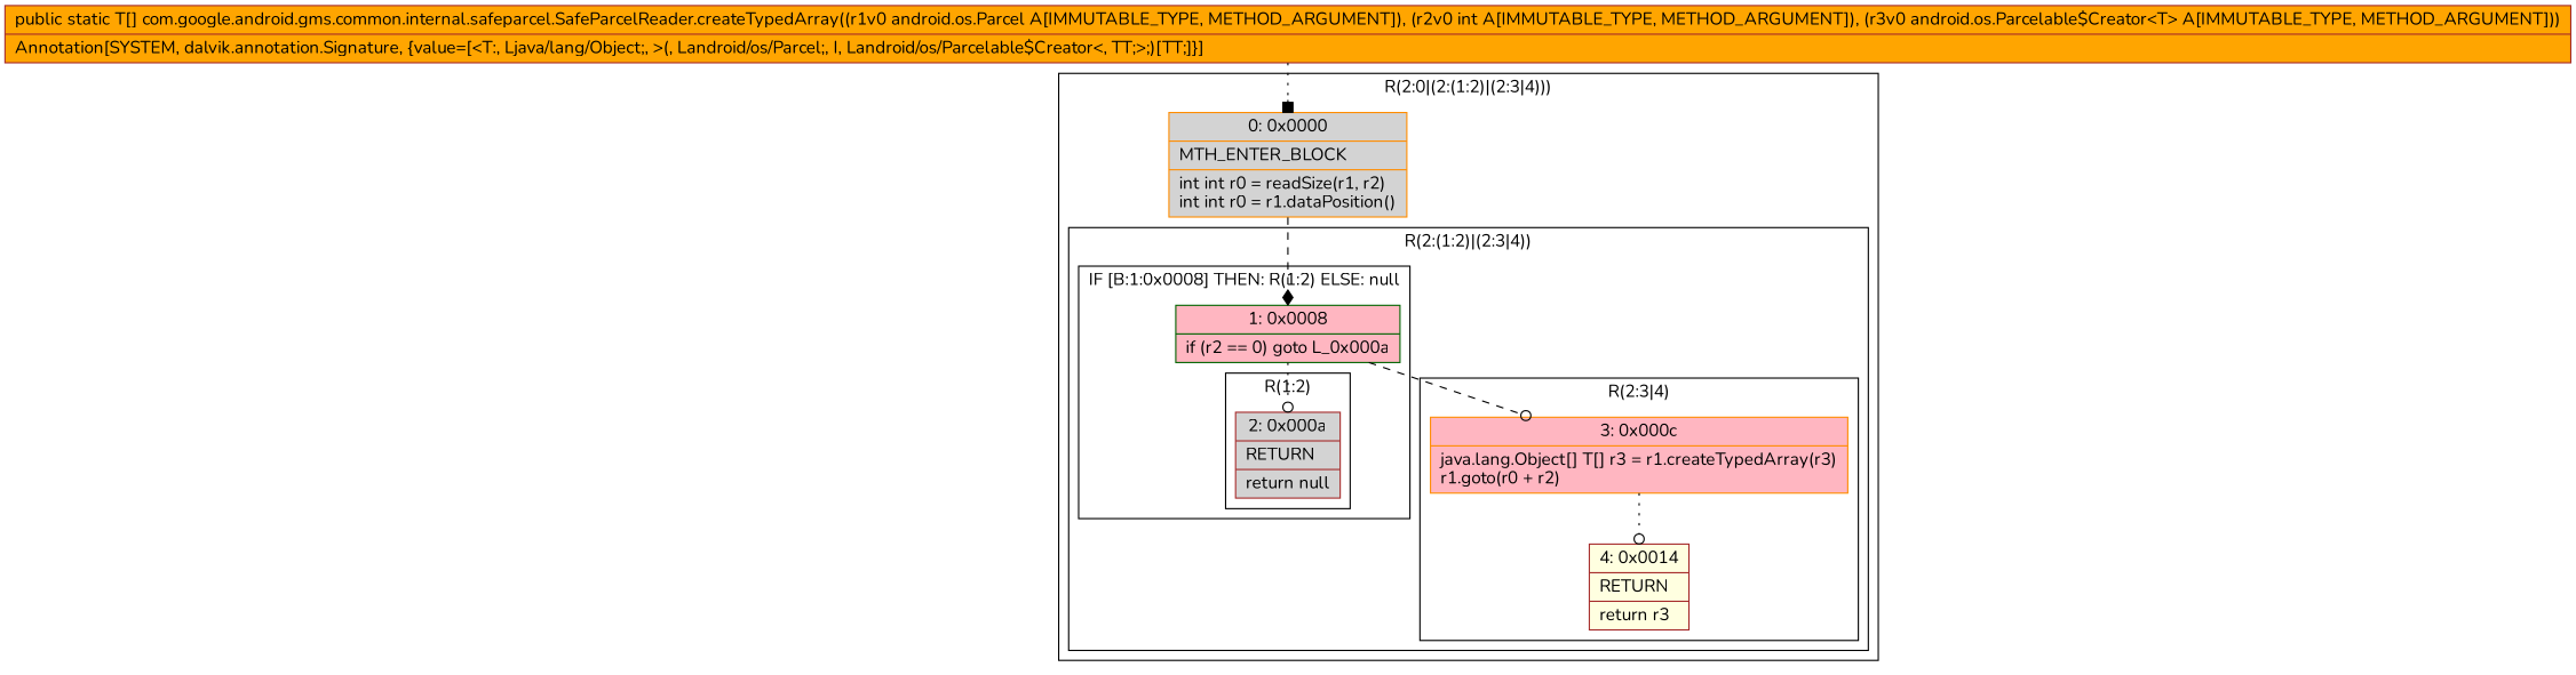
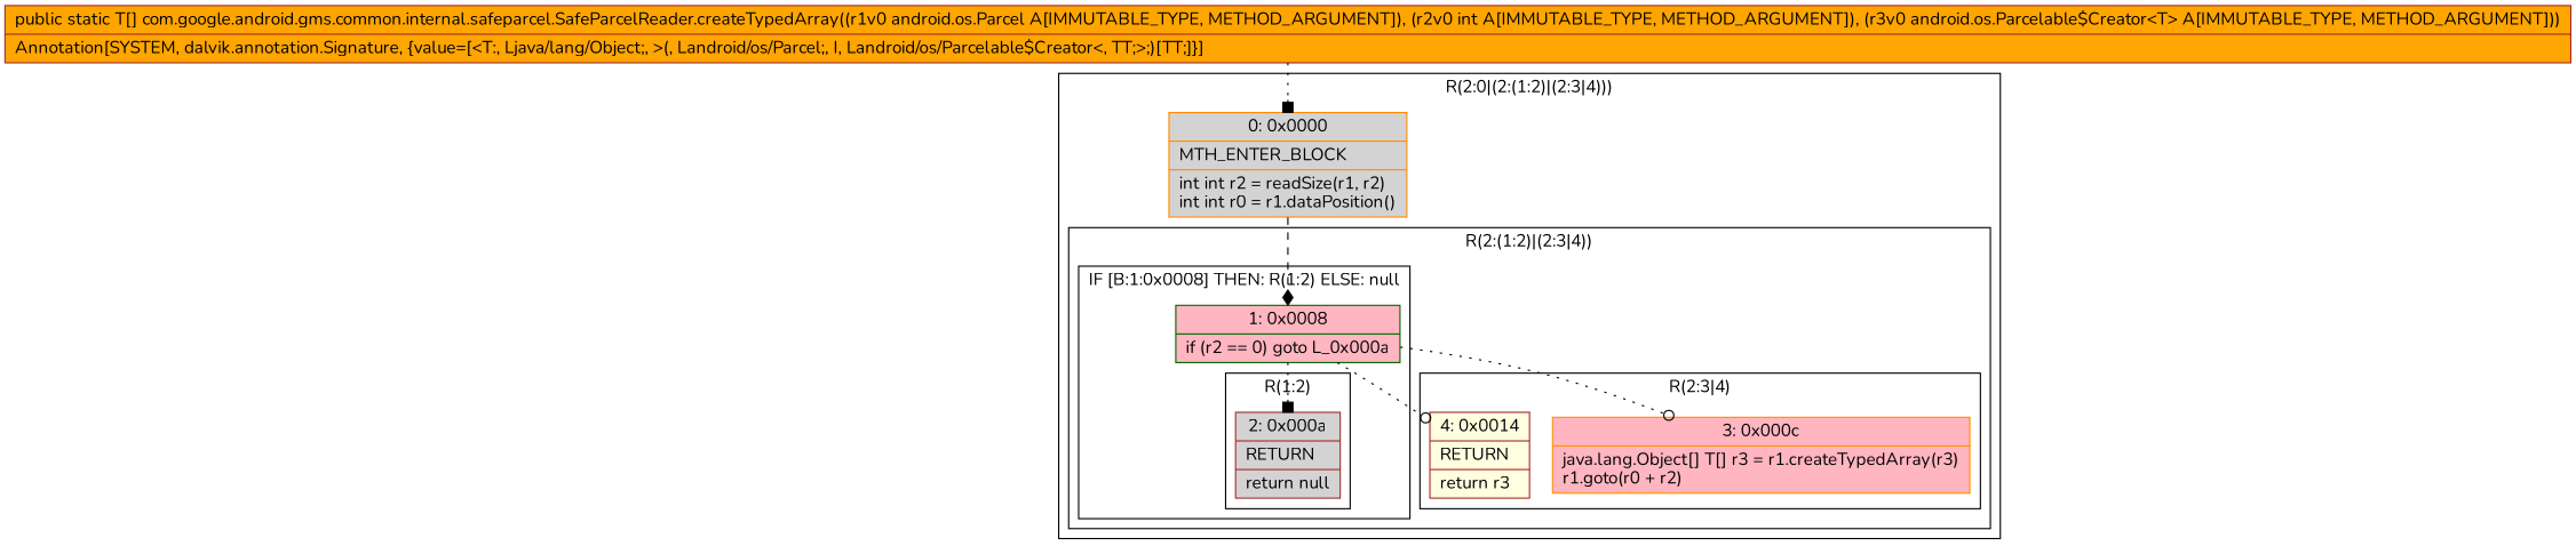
  digraph {
    fontname=Nunito
    node [color=brown fillcolor=lightgrey fontname=Nunito shape=record style=filled]
    edge [arrowhead=box fontname=Nunito style=dotted]
    n1 [label="{2\:\ 0x000a|RETURN\l|return null\l}"]
    n2 [color=darkgreen fillcolor=lightpink label="{1\:\ 0x0008|if (r2 == 0) goto L_0x000a\l}"]
    n3 [color=darkorange fillcolor=lightpink label="{3\:\ 0x000c|java.lang.Object[] T[] r3 = r1.createTypedArray(r3)\lr1.goto(r0 + r2)\l}"]
    n4 [fillcolor=lightyellow label="{4\:\ 0x0014|RETURN\l|return r3\l}"]
-   n5 [color=darkorange label="{0\:\ 0x0000|MTH_ENTER_BLOCK\l|int int r0 = readSize(r1, r2)\lint int r0 = r1.dataPosition()\l}"]
+   n5 [color=darkorange label="{0\:\ 0x0000|MTH_ENTER_BLOCK\l|int int r2 = readSize(r1, r2)\lint int r0 = r1.dataPosition()\l}"]
    n6 [fillcolor=orange label="{public static T[] com.google.android.gms.common.internal.safeparcel.SafeParcelReader.createTypedArray((r1v0 android.os.Parcel A[IMMUTABLE_TYPE, METHOD_ARGUMENT]), (r2v0 int A[IMMUTABLE_TYPE, METHOD_ARGUMENT]), (r3v0 android.os.Parcelable$Creator\<T\> A[IMMUTABLE_TYPE, METHOD_ARGUMENT]))  | Annotation[SYSTEM, dalvik.annotation.Signature, \{value=[\<T:, Ljava\/lang\/Object;, \>(, Landroid\/os\/Parcel;, I, Landroid\/os\/Parcelable$Creator\<, TT;\>;)[TT;]\}]\l}"]
    subgraph cluster_1 {
      label="R(2:0|(2:(1:2)|(2:3|4)))"
      n5
      subgraph cluster_2 {
        label="R(2:(1:2)|(2:3|4))"
        subgraph cluster_3 {
          label="IF [B:1:0x0008] THEN: R(1:2) ELSE: null"
          n2
          subgraph cluster_4 {
            label="R(1:2)"
            n1
          }
        }
        subgraph cluster_5 {
          label="R(2:3|4)"
          n3
          n4
        }
      }
    }
-   n2 -> n1 [arrowhead=odot]
-   n2 -> n3 [arrowhead=odot style=dashed]
-   n3 -> n4 [arrowhead=odot]
+   n2 -> n1
+   n2 -> n3 [arrowhead=odot]
+   n2 -> n4 [arrowhead=odot]
    n5 -> n2 [arrowhead=diamond style=dashed]
    n6 -> n5
  }
